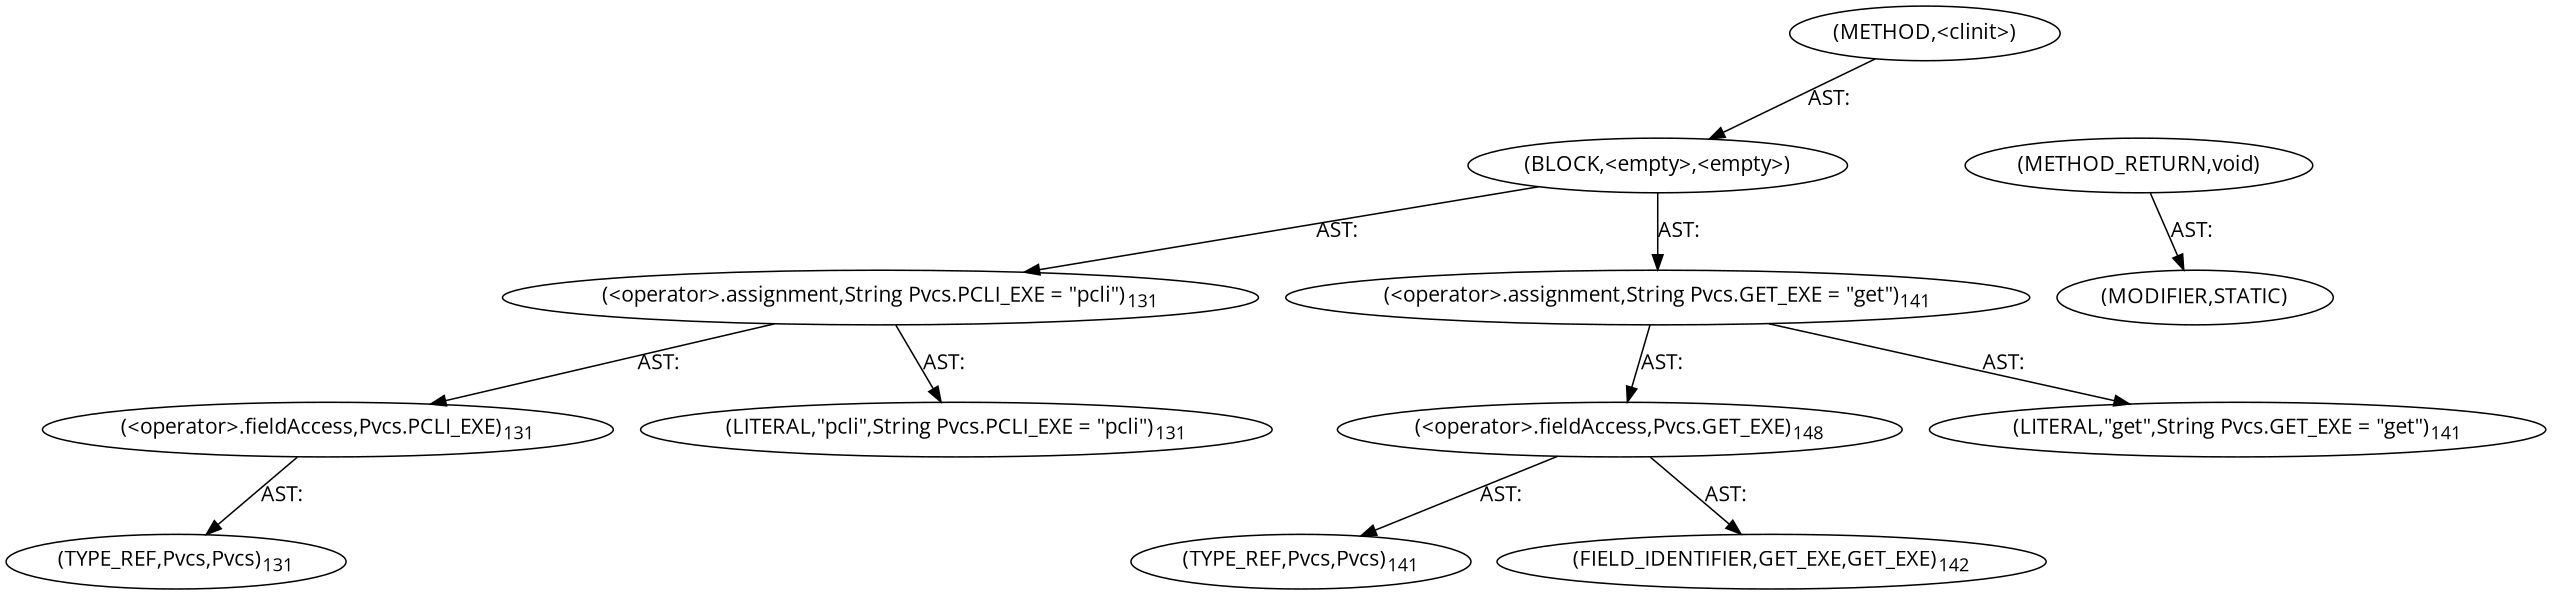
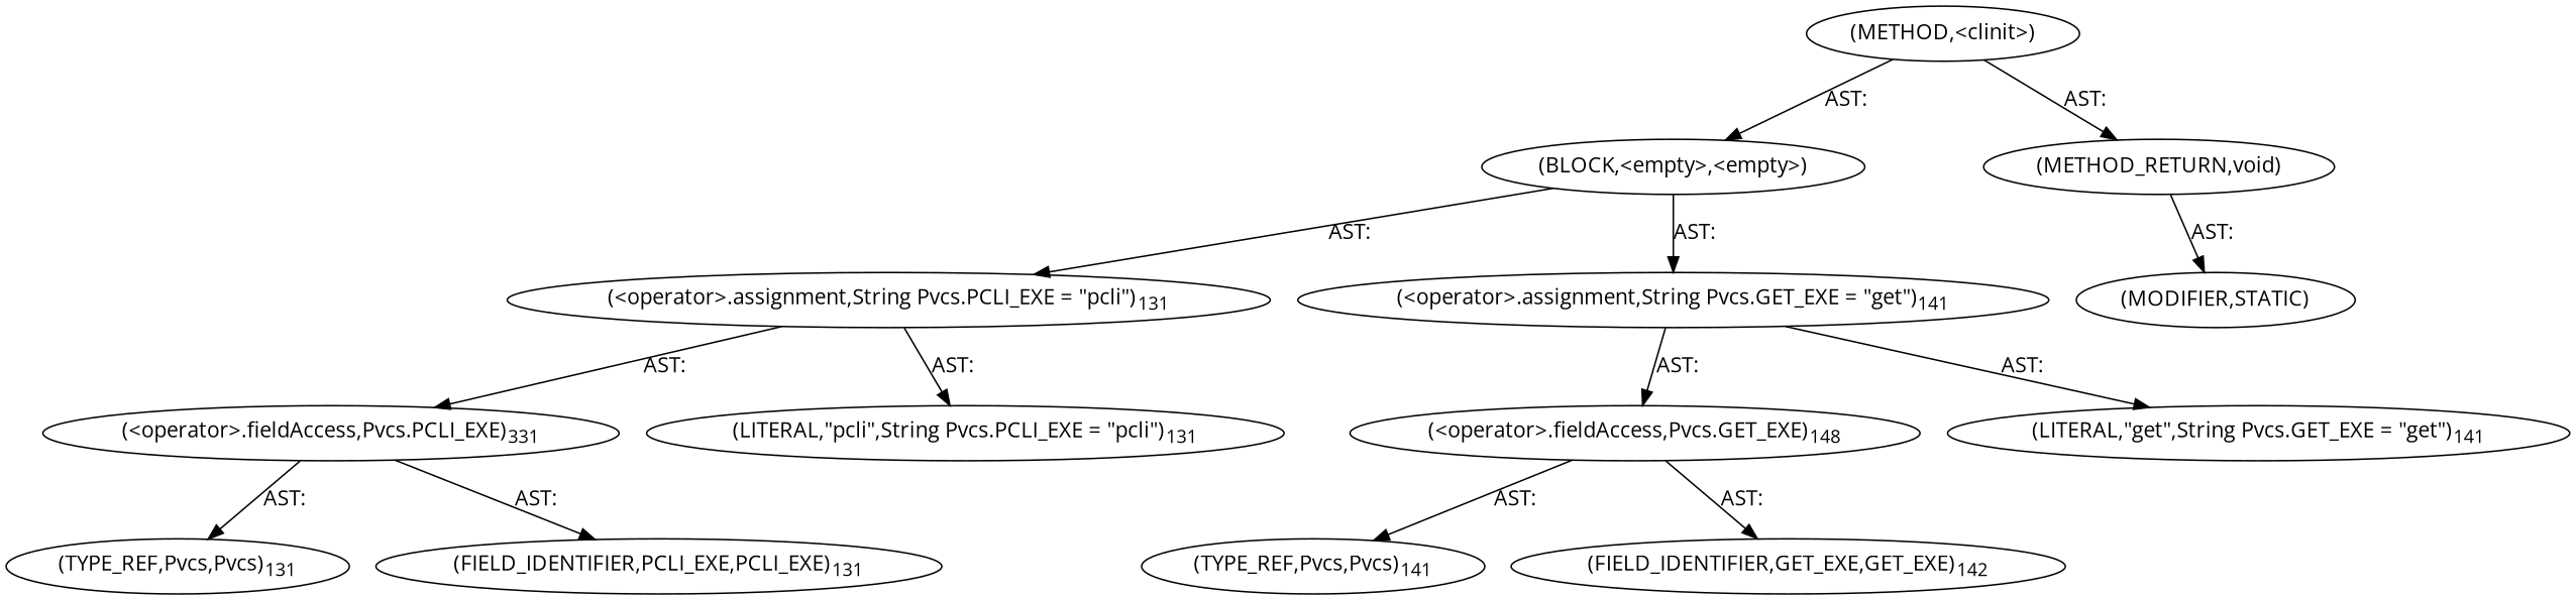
  digraph {
    fontname="Open Sans"
    node [fontname="Open Sans"]
    edge [fontname="Open Sans"]
    n1 [label=<(METHOD,&lt;clinit&gt;)>]
    n2 [label=<(BLOCK,&lt;empty&gt;,&lt;empty&gt;)>]
    n3 [label=<(METHOD_RETURN,void)>]
    n4 [label=<(&lt;operator&gt;.assignment,String Pvcs.PCLI_EXE = &quot;pcli&quot;)<SUB>131</SUB>>]
    n5 [label=<(&lt;operator&gt;.assignment,String Pvcs.GET_EXE = &quot;get&quot;)<SUB>141</SUB>>]
    n6 [label=<(MODIFIER,STATIC)>]
-   n7 [label=<(&lt;operator&gt;.fieldAccess,Pvcs.PCLI_EXE)<SUB>131</SUB>>]
+   n7 [label=<(&lt;operator&gt;.fieldAccess,Pvcs.PCLI_EXE)<SUB>331</SUB>>]
    n8 [label=<(LITERAL,&quot;pcli&quot;,String Pvcs.PCLI_EXE = &quot;pcli&quot;)<SUB>131</SUB>>]
    n9 [label=<(&lt;operator&gt;.fieldAccess,Pvcs.GET_EXE)<SUB>148</SUB>>]
    n10 [label=<(LITERAL,&quot;get&quot;,String Pvcs.GET_EXE = &quot;get&quot;)<SUB>141</SUB>>]
    n11 [label=<(TYPE_REF,Pvcs,Pvcs)<SUB>131</SUB>>]
+   n12 [label=<(FIELD_IDENTIFIER,PCLI_EXE,PCLI_EXE)<SUB>131</SUB>>]
    n13 [label=<(TYPE_REF,Pvcs,Pvcs)<SUB>141</SUB>>]
    n14 [label=<(FIELD_IDENTIFIER,GET_EXE,GET_EXE)<SUB>142</SUB>>]
    n1 -> n2 [label="AST: "]
+   n1 -> n3 [label="AST: "]
    n2 -> n4 [label="AST: "]
    n2 -> n5 [label="AST: "]
    n3 -> n6 [label="AST: "]
    n4 -> n7 [label="AST: "]
    n4 -> n8 [label="AST: "]
    n5 -> n9 [label="AST: "]
    n5 -> n10 [label="AST: "]
    n7 -> n11 [label="AST: "]
+   n7 -> n12 [label="AST: "]
    n9 -> n13 [label="AST: "]
    n9 -> n14 [label="AST: "]
  }
